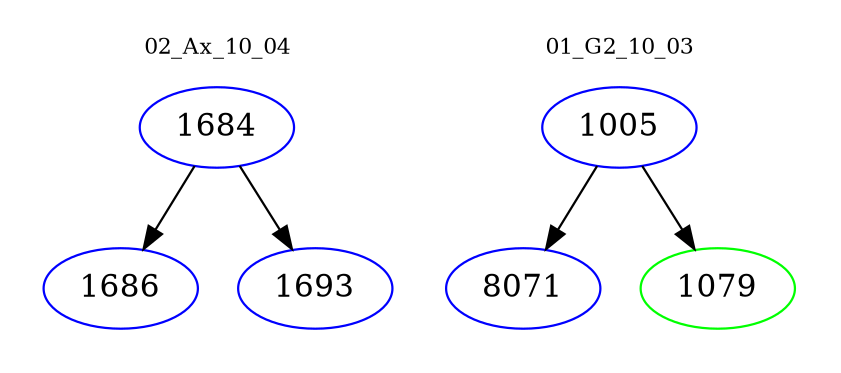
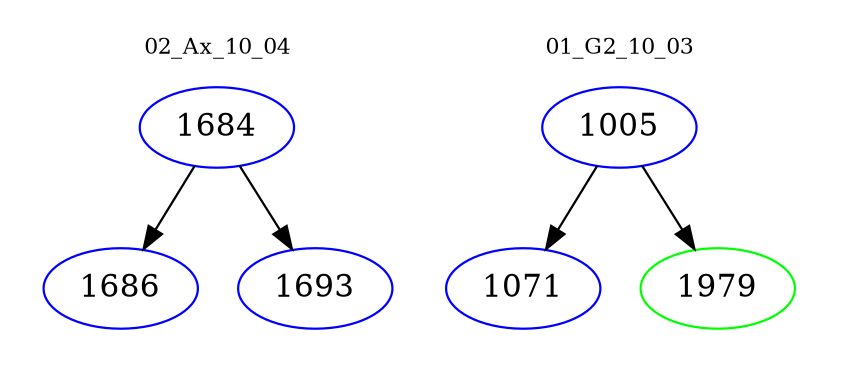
  digraph {
    node [color=blue]
    edge [color=black]
    n1 [label=1684]
    n2 [label=1686]
    n3 [label=1693]
    n4 [label=1005]
-   n5 [label=8071]
-   n6 [color=green label=1079]
+   n5 [label=1071]
+   n6 [color=green label=1979]
    subgraph cluster_1 {
      color=white
      fontsize=10
      label="02_Ax_10_04"
      n1
      n2
      n3
    }
    subgraph cluster_2 {
      color=white
      fontsize=10
      label="01_G2_10_03"
      n4
      n5
      n6
    }
    n1 -> n2
    n1 -> n3
    n4 -> n5
    n4 -> n6
  }
